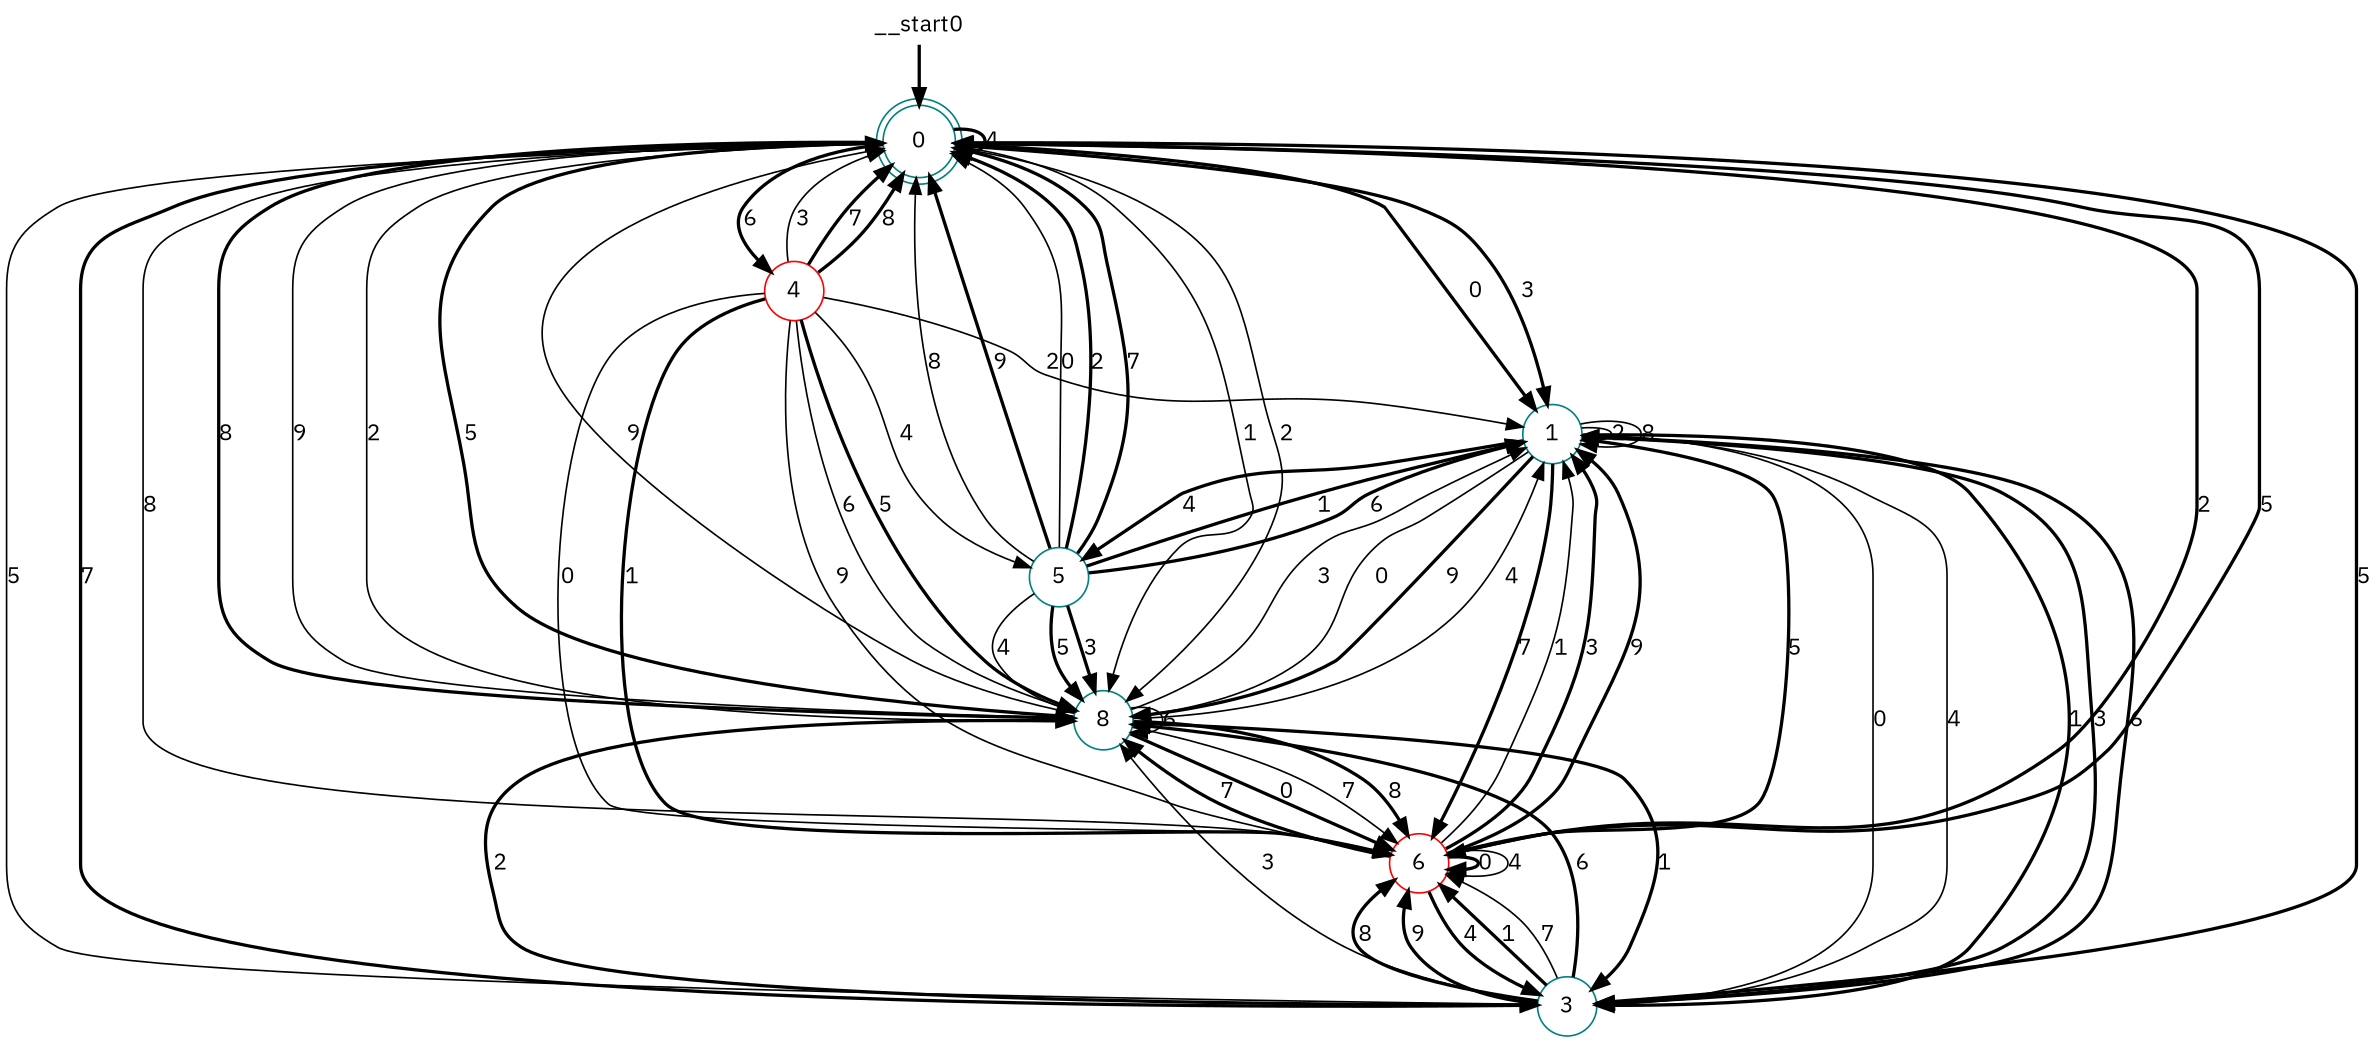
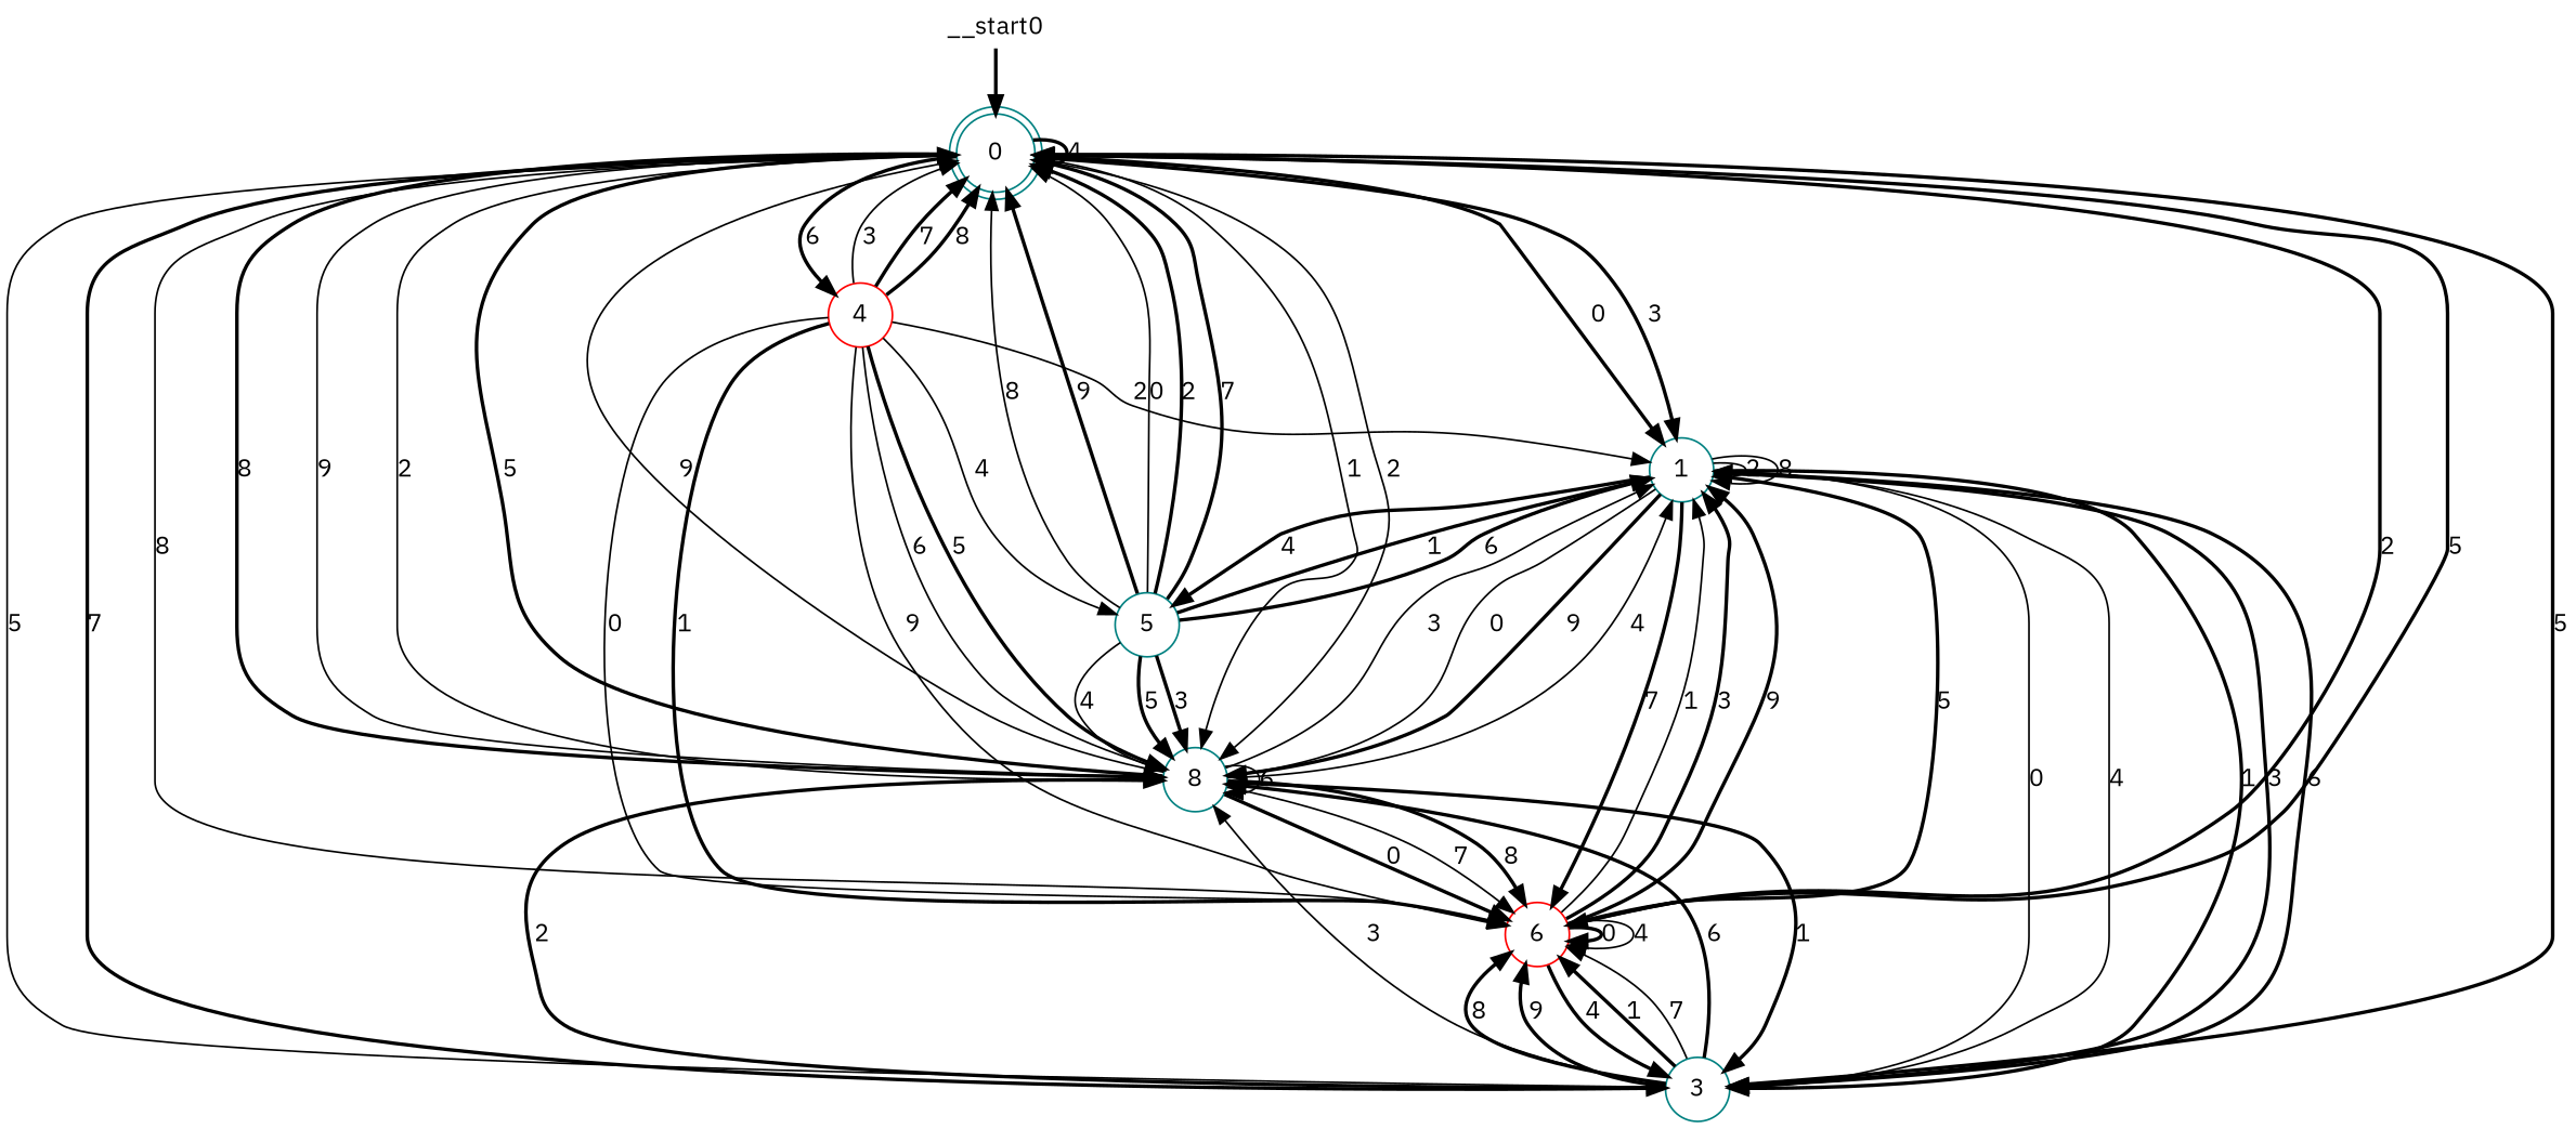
  digraph {
    fontname="IBM Plex Sans"
    node [color=teal fontname="IBM Plex Sans" shape=circle]
    edge [fontname="IBM Plex Sans" style=bold]
    n1 [label=0 shape=doublecircle]
    n2 [label=1]
    n3 [label=8]
    n4 [label=3]
    n5 [color=red label=4]
    n6 [label=5]
    n7 [color=red label=6]
    __start0 [color=red height=0 shape=none width=0]
    n1 -> n1 [label=4]
    n1 -> n2 [label=0]
    n1 -> n2 [label=3]
    n1 -> n3 [label=1 style=solid]
    n1 -> n3 [label=2 style=solid]
    n1 -> n3 [label=8]
    n1 -> n3 [label=9 style=solid]
    n1 -> n4 [label=5 style=solid]
    n1 -> n4 [label=7]
    n1 -> n5 [label=6]
    n2 -> n2 [label=2 style=solid]
    n2 -> n2 [label=8 style=solid]
    n2 -> n3 [label=0 style=solid]
    n2 -> n3 [label=9]
    n2 -> n4 [label=1]
    n2 -> n4 [label=3]
    n2 -> n4 [label=6]
    n2 -> n6 [label=4]
    n2 -> n7 [label=5]
    n2 -> n7 [label=7]
    n3 -> n1 [label=2 style=solid]
    n3 -> n1 [label=5]
    n3 -> n1 [label=9 style=solid]
    n3 -> n2 [label=3 style=solid]
    n3 -> n2 [label=4 style=solid]
    n3 -> n3 [label=6 style=solid]
    n3 -> n4 [label=1]
    n3 -> n7 [label=0]
    n3 -> n7 [label=7 style=solid]
    n3 -> n7 [label=8]
    n4 -> n1 [label=5]
    n4 -> n2 [label=0 style=solid]
    n4 -> n2 [label=4 style=solid]
    n4 -> n3 [label=2]
    n4 -> n3 [label=3 style=solid]
    n4 -> n3 [label=6]
    n4 -> n7 [label=1]
    n4 -> n7 [label=7 style=solid]
    n4 -> n7 [label=8]
    n4 -> n7 [label=9]
    n5 -> n1 [label=3 style=solid]
    n5 -> n1 [label=7]
    n5 -> n1 [label=8]
    n5 -> n2 [label=2 style=solid]
    n5 -> n3 [label=5]
    n5 -> n3 [label=6 style=solid]
    n5 -> n6 [label=4 style=solid]
    n5 -> n7 [label=0 style=solid]
    n5 -> n7 [label=1]
    n5 -> n7 [label=9 style=solid]
    n6 -> n1 [label=0 style=solid]
    n6 -> n1 [label=2]
    n6 -> n1 [label=7]
    n6 -> n1 [label=8 style=solid]
    n6 -> n1 [label=9]
    n6 -> n2 [label=1]
    n6 -> n2 [label=6]
    n6 -> n3 [label=3]
    n6 -> n3 [label=4 style=solid]
    n6 -> n3 [label=5]
    n7 -> n1 [label=2]
    n7 -> n1 [label=5]
    n7 -> n1 [label=8 style=solid]
    n7 -> n2 [label=1 style=solid]
    n7 -> n2 [label=3]
    n7 -> n2 [label=9]
-   n7 -> n3 [label=7]
    n7 -> n4 [label=4]
    n7 -> n7 [label=0]
    n7 -> n7 [label=4 style=solid]
    __start0 -> n1
  }
